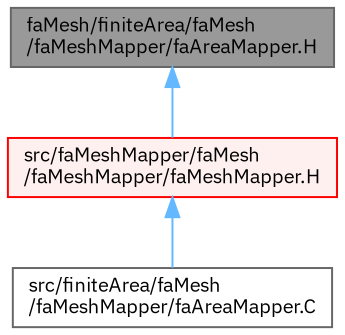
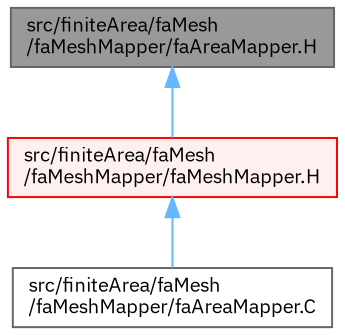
  digraph {
    fontname="IBM Plex Sans"
    node [fontname="IBM Plex Sans" fontsize=10 shape=box style=filled]
    edge [color=steelblue1 dir=back fontname="IBM Plex Sans" fontsize=10 labelfontname=Helvetica labelfontsize=10 style=solid]
-   n1 [color=gray40 fillcolor=grey60 fontcolor=black height=0.2 label="faMesh/finiteArea/faMesh\l/faMeshMapper/faAreaMapper.H" width=0.4]
-   n2 [color=red fillcolor="#FFF0F0" height=0.2 label="src/faMeshMapper/faMesh\l/faMeshMapper/faMeshMapper.H" width=0.4]
+   n1 [color=gray40 fillcolor=grey60 fontcolor=black height=0.2 label="src/finiteArea/faMesh\l/faMeshMapper/faAreaMapper.H" width=0.4]
+   n2 [color=red fillcolor="#FFF0F0" height=0.2 label="src/finiteArea/faMesh\l/faMeshMapper/faMeshMapper.H" width=0.4]
    n3 [color=grey40 fillcolor=white height=0.2 label="src/finiteArea/faMesh\l/faMeshMapper/faAreaMapper.C" width=0.4]
    n1 -> n2
    n2 -> n3
  }
